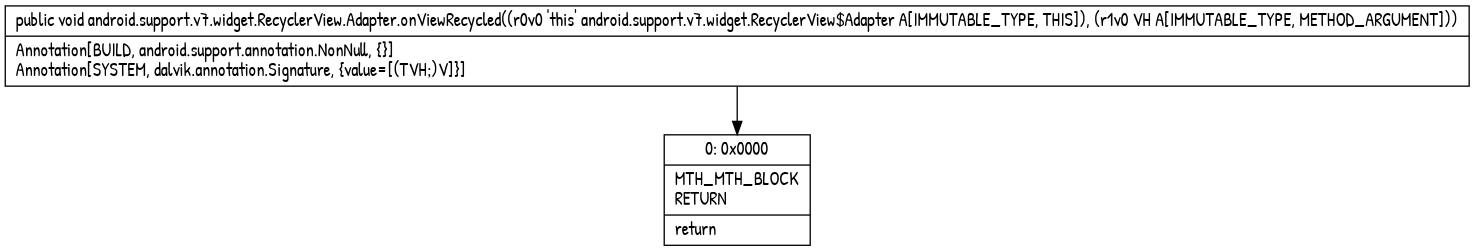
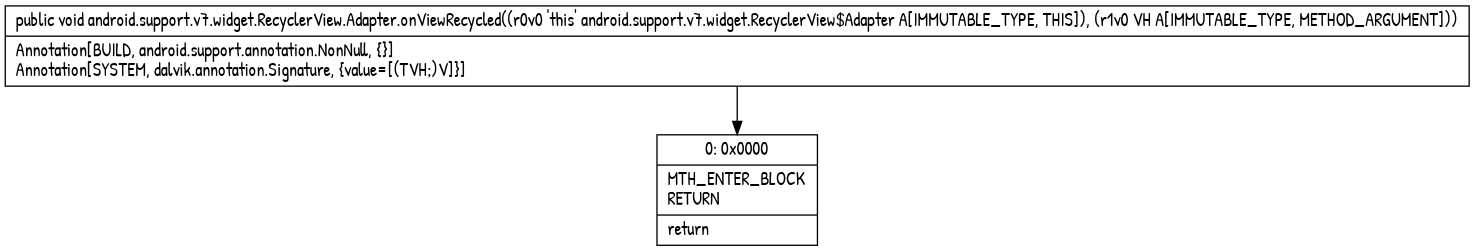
  digraph {
    fontname="Patrick Hand"
    node [shape=record fontname="Patrick Hand"]
-   n1 [label="{0\:\ 0x0000|MTH_MTH_BLOCK\lRETURN\l|return\l}"]
+   n1 [label="{0\:\ 0x0000|MTH_ENTER_BLOCK\lRETURN\l|return\l}"]
    n2 [label="{public void android.support.v7.widget.RecyclerView.Adapter.onViewRecycled((r0v0 'this' android.support.v7.widget.RecyclerView$Adapter A[IMMUTABLE_TYPE, THIS]), (r1v0 VH A[IMMUTABLE_TYPE, METHOD_ARGUMENT]))  | Annotation[BUILD, android.support.annotation.NonNull, \{\}]\lAnnotation[SYSTEM, dalvik.annotation.Signature, \{value=[(TVH;)V]\}]\l}"]
    n2 -> n1 [fontname="Patrick Hand"]
  }
